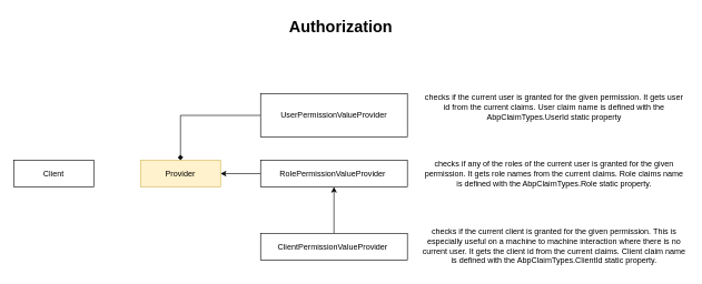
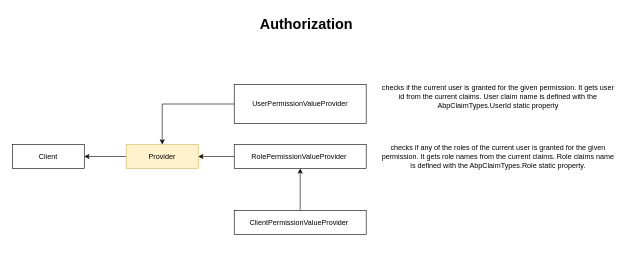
  <mxCell id="0" />
  <mxCell id="1" parent="0" />
  <mxCell id="2" value="Client" style="rounded=0;whiteSpace=wrap;html=1;" parent="1" vertex="1"><mxGeometry x="20" y="240" width="120" height="40" as="geometry" /></mxCell>
+ <mxCell id="3" style="edgeStyle=orthogonalEdgeStyle;rounded=0;orthogonalLoop=1;jettySize=auto;html=1;" parent="1" source="4" target="2" edge="1"><mxGeometry relative="1" as="geometry" /></mxCell>
  <mxCell id="4" value="Provider" style="rounded=0;whiteSpace=wrap;html=1;fillColor=#fff2cc;strokeColor=#d6b656;" parent="1" vertex="1"><mxGeometry x="210" y="240" width="120" height="40" as="geometry" /></mxCell>
- <mxCell id="5" style="edgeStyle=orthogonalEdgeStyle;rounded=0;orthogonalLoop=1;jettySize=auto;html=1;entryX=0.5;entryY=0;entryDx=0;entryDy=0;endArrow=diamond;" parent="1" source="6" target="4" edge="1"><mxGeometry relative="1" as="geometry" /></mxCell>
+ <mxCell id="5" style="edgeStyle=orthogonalEdgeStyle;rounded=0;orthogonalLoop=1;jettySize=auto;html=1;entryX=0.5;entryY=0;entryDx=0;entryDy=0;" parent="1" source="6" target="4" edge="1"><mxGeometry relative="1" as="geometry" /></mxCell>
  <mxCell id="6" value="UserPermissionValueProvider" style="rounded=0;whiteSpace=wrap;html=1;" parent="1" vertex="1"><mxGeometry x="390" y="140" width="220" height="65" as="geometry" /></mxCell>
  <mxCell id="7" style="edgeStyle=orthogonalEdgeStyle;rounded=0;orthogonalLoop=1;jettySize=auto;html=1;" parent="1" source="8" target="4" edge="1"><mxGeometry relative="1" as="geometry" /></mxCell>
  <mxCell id="8" value="RolePermissionValueProvider&amp;nbsp;" style="rounded=0;whiteSpace=wrap;html=1;" parent="1" vertex="1"><mxGeometry x="390" y="240" width="220" height="40" as="geometry" /></mxCell>
  <mxCell id="9" style="edgeStyle=orthogonalEdgeStyle;rounded=0;orthogonalLoop=1;jettySize=auto;html=1;" parent="1" source="10" target="8" edge="1"><mxGeometry relative="1" as="geometry" /></mxCell>
  <mxCell id="10" value="ClientPermissionValueProvider&amp;nbsp;" style="rounded=0;whiteSpace=wrap;html=1;" parent="1" vertex="1"><mxGeometry x="390" y="350" width="220" height="40" as="geometry" /></mxCell>
  <mxCell id="11" value="checks if the current user is granted for the given permission. It gets user id from the current claims. User claim name is defined with the AbpClaimTypes.UserId static property" style="text;html=1;strokeColor=none;fillColor=none;align=center;verticalAlign=middle;whiteSpace=wrap;rounded=0;" parent="1" vertex="1"><mxGeometry x="630" y="125" width="400" height="70" as="geometry" /></mxCell>
  <mxCell id="12" value="checks if any of the roles of the current user is granted for the given permission. It gets role names from the current claims. Role claims name is defined with the AbpClaimTypes.Role static property." style="text;html=1;strokeColor=none;fillColor=none;align=center;verticalAlign=middle;whiteSpace=wrap;rounded=0;" parent="1" vertex="1"><mxGeometry x="630" y="227.5" width="400" height="65" as="geometry" /></mxCell>
- <mxCell id="13" value="checks if the current client is granted for the given permission. This is especially useful on a machine to machine interaction where there is no current user. It gets the client id from the current claims. Client claim name is defined with the AbpClaimTypes.ClientId static property." style="text;html=1;strokeColor=none;fillColor=none;align=center;verticalAlign=middle;whiteSpace=wrap;rounded=0;" parent="1" vertex="1"><mxGeometry x="630" y="334" width="400" height="70" as="geometry" /></mxCell>
  <mxCell id="14" value="Authorization" style="text;strokeColor=none;fillColor=none;html=1;fontSize=24;fontStyle=1;verticalAlign=middle;align=center;" parent="1" vertex="1"><mxGeometry x="30" y="20" width="960" height="40" as="geometry" /></mxCell>
